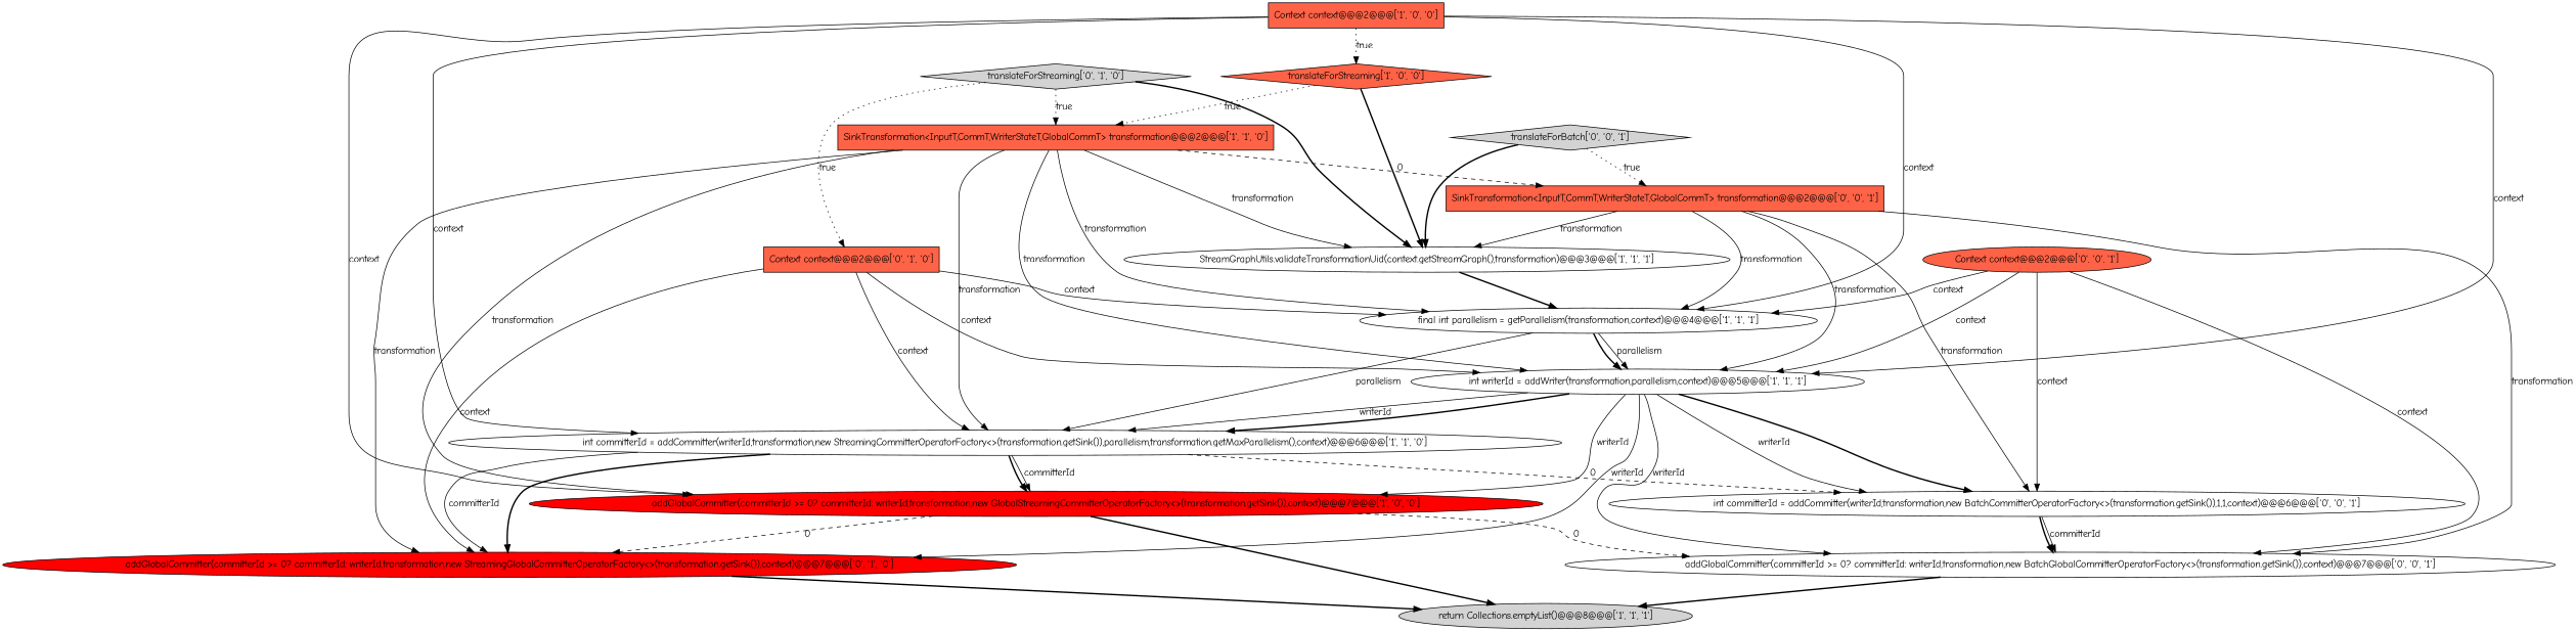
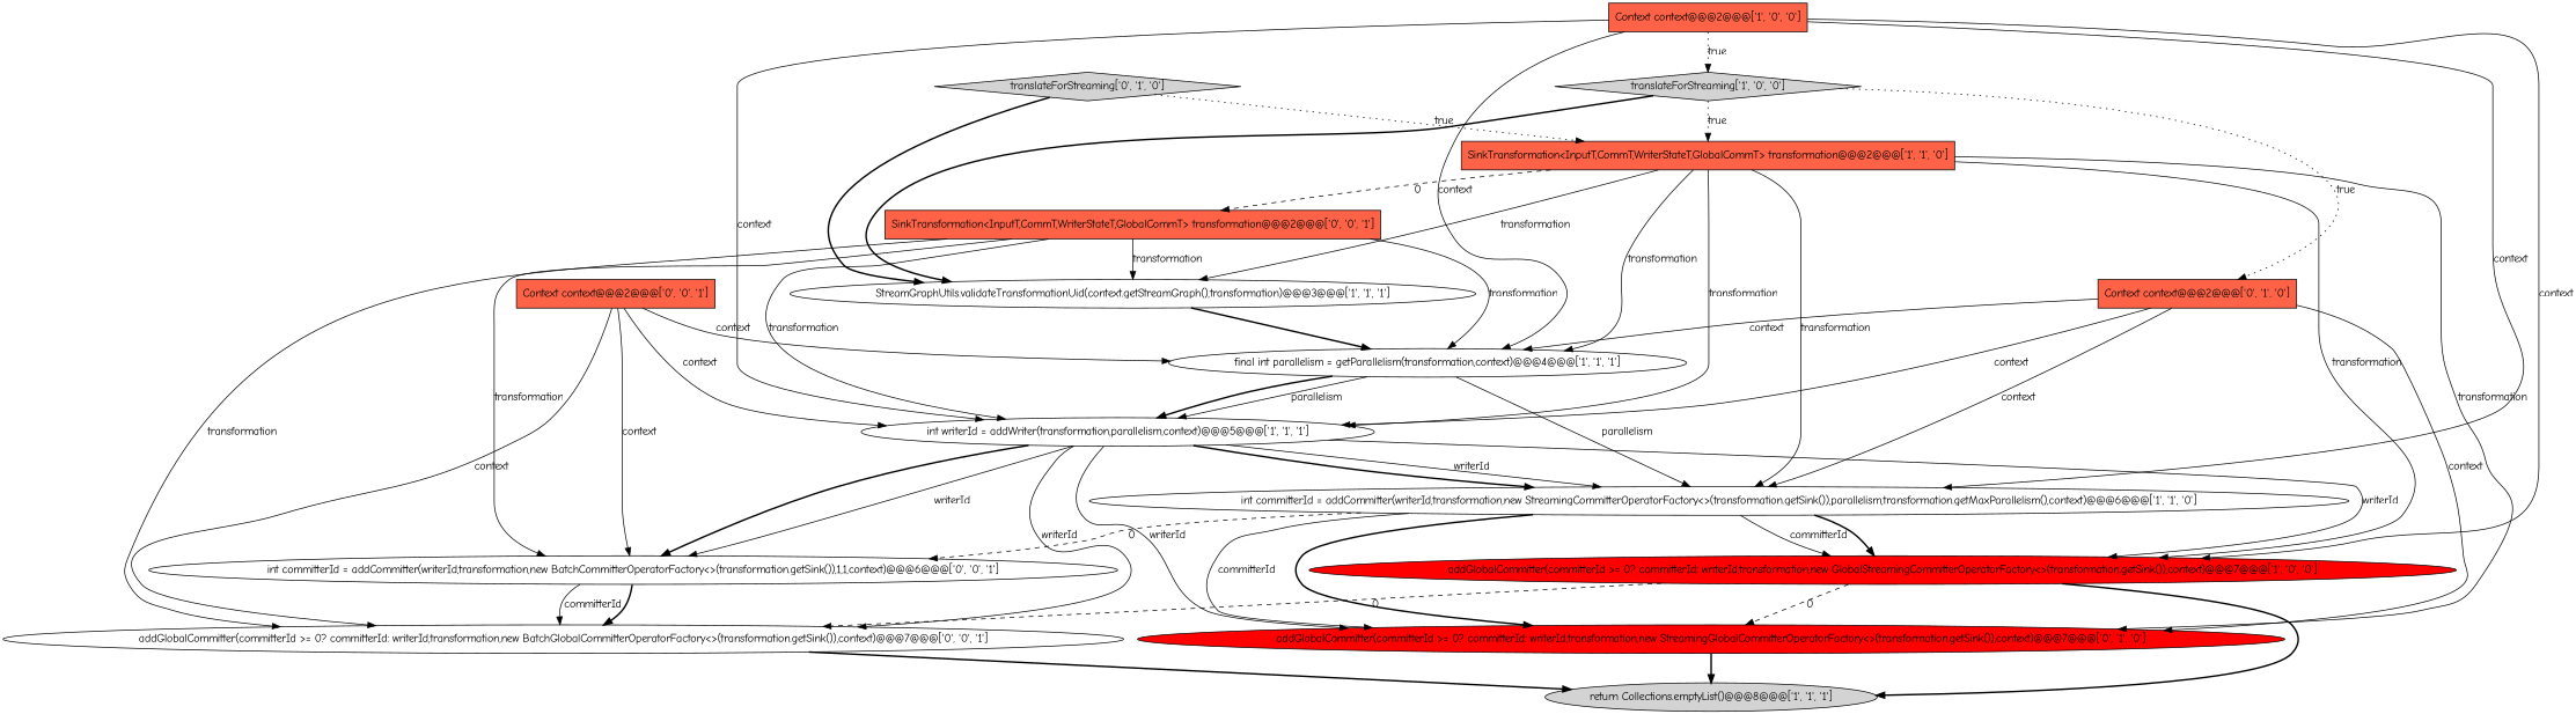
  digraph {
    fontname="Comic Neue"
    node [fillcolor=white fontname="Comic Neue" shape=ellipse style=filled]
    edge [fontname="Comic Neue" style=solid]
    n1 [label="addGlobalCommitter(committerId >= 0? committerId: writerId,transformation,new BatchGlobalCommitterOperatorFactory<>(transformation.getSink()),context)@@@7@@@['0', '0', '1']"]
    n2 [fillcolor=lightgray label="return Collections.emptyList()@@@8@@@['1', '1', '1']"]
    n3 [fillcolor=red label="addGlobalCommitter(committerId >= 0? committerId: writerId,transformation,new GlobalStreamingCommitterOperatorFactory<>(transformation.getSink()),context)@@@7@@@['1', '0', '0']"]
    n4 [fillcolor=red label="addGlobalCommitter(committerId >= 0? committerId: writerId,transformation,new StreamingGlobalCommitterOperatorFactory<>(transformation.getSink()),context)@@@7@@@['0', '1', '0']"]
    n5 [label="int committerId = addCommitter(writerId,transformation,new BatchCommitterOperatorFactory<>(transformation.getSink()),1,1,context)@@@6@@@['0', '0', '1']"]
    n6 [label="int writerId = addWriter(transformation,parallelism,context)@@@5@@@['1', '1', '1']"]
    n7 [label="int committerId = addCommitter(writerId,transformation,new StreamingCommitterOperatorFactory<>(transformation.getSink()),parallelism,transformation.getMaxParallelism(),context)@@@6@@@['1', '1', '0']"]
    n8 [fillcolor=tomato label="Context context@@@2@@@['0', '1', '0']" shape=box]
    n9 [label="final int parallelism = getParallelism(transformation,context)@@@4@@@['1', '1', '1']"]
-   n10 [fillcolor=tomato label="translateForStreaming['1', '0', '0']" shape=diamond]
+   n10 [fillcolor=lightgray label="translateForStreaming['1', '0', '0']" shape=diamond]
    n11 [label="StreamGraphUtils.validateTransformationUid(context.getStreamGraph(),transformation)@@@3@@@['1', '1', '1']"]
    n12 [fillcolor=tomato label="SinkTransformation<InputT,CommT,WriterStateT,GlobalCommT> transformation@@@2@@@['1', '1', '0']" shape=box]
    n13 [fillcolor=tomato label="SinkTransformation<InputT,CommT,WriterStateT,GlobalCommT> transformation@@@2@@@['0', '0', '1']" shape=box]
    n14 [fillcolor=tomato label="Context context@@@2@@@['1', '0', '0']" shape=box]
    n15 [fillcolor=lightgray label="translateForStreaming['0', '1', '0']" shape=diamond]
-   n16 [fillcolor=lightgray label="translateForBatch['0', '0', '1']" shape=diamond]
-   n17 [fillcolor=tomato label="Context context@@@2@@@['0', '0', '1']"]
+   n17 [fillcolor=tomato label="Context context@@@2@@@['0', '0', '1']" shape=box]
    n1 -> n2 [style=bold]
    n3 -> n1 [label=0 style=dashed]
    n3 -> n2 [style=bold]
    n3 -> n4 [label=0 style=dashed]
    n4 -> n2 [style=bold]
    n5 -> n1 [label=committerId]
    n5 -> n1 [style=bold]
    n6 -> n1 [label=writerId]
    n6 -> n3 [label=writerId]
    n6 -> n4 [label=writerId]
    n6 -> n5 [label=writerId]
    n6 -> n5 [style=bold]
    n6 -> n7 [label=writerId]
    n6 -> n7 [style=bold]
    n7 -> n3 [label=committerId]
    n7 -> n3 [style=bold]
    n7 -> n4 [label=committerId]
    n7 -> n4 [style=bold]
    n7 -> n5 [label=0 style=dashed]
    n8 -> n4 [label=context]
    n8 -> n6 [label=context]
    n8 -> n7 [label=context]
    n8 -> n9 [label=context]
    n9 -> n6 [label=parallelism]
    n9 -> n6 [style=bold]
    n9 -> n7 [label=parallelism]
    n10 -> n11 [style=bold]
    n10 -> n12 [label=true style=dotted]
    n11 -> n9 [style=bold]
    n12 -> n3 [label=transformation]
    n12 -> n4 [label=transformation]
    n12 -> n6 [label=transformation]
    n12 -> n7 [label=transformation]
    n12 -> n9 [label=transformation]
    n12 -> n11 [label=transformation]
    n12 -> n13 [label=0 style=dashed]
    n13 -> n1 [label=transformation]
    n13 -> n5 [label=transformation]
    n13 -> n6 [label=transformation]
    n13 -> n9 [label=transformation]
    n13 -> n11 [label=transformation]
    n14 -> n3 [label=context]
    n14 -> n6 [label=context]
    n14 -> n7 [label=context]
    n14 -> n9 [label=context]
    n14 -> n10 [label=true style=dotted]
-   n15 -> n8 [label=true style=dotted]
+   n10 -> n8 [label=true style=dotted]
    n15 -> n11 [style=bold]
    n15 -> n12 [label=true style=dotted]
-   n16 -> n11 [style=bold]
-   n16 -> n13 [label=true style=dotted]
    n17 -> n1 [label=context]
    n17 -> n5 [label=context]
    n17 -> n6 [label=context]
    n17 -> n9 [label=context]
  }
